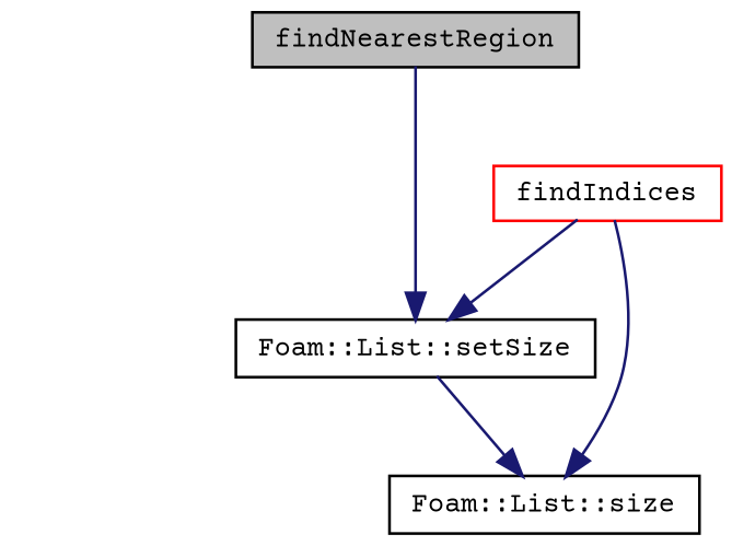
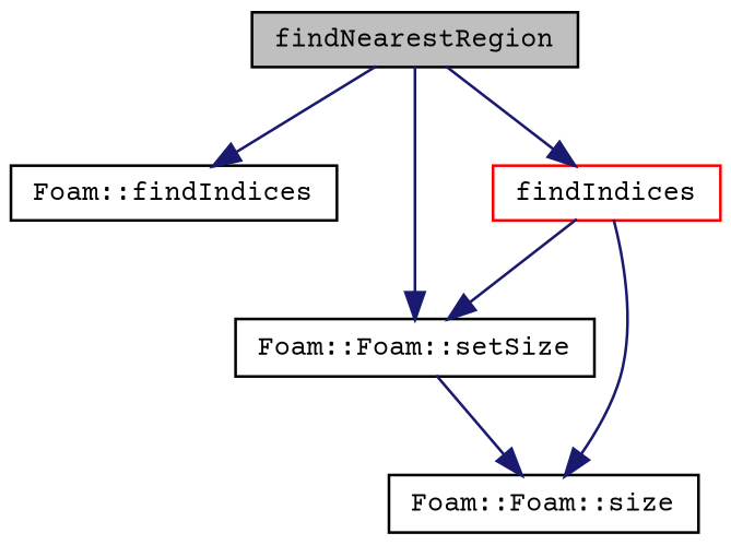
  digraph {
    fontname="Courier Prime"
    rankdir=TB
    node [color=black fontname="Courier Prime" fontsize=10 shape=record]
    edge [color=midnightblue fontname="Courier Prime" fontsize=10 labelfontname=FreeSans labelfontsize=10 style=solid]
    n1 [fillcolor=grey75 fontcolor=black height=0.2 label=findNearestRegion style=filled width=0.4]
+   n2 [height=0.2 label="Foam::findIndices" width=0.4]
    n3 [color=red height=0.2 label=findIndices width=0.4]
-   n4 [height=0.2 label="Foam::List::setSize" width=0.4]
-   n5 [height=0.2 label="Foam::List::size" width=0.4]
+   n4 [height=0.2 label="Foam::Foam::setSize" width=0.4]
+   n5 [height=0.2 label="Foam::Foam::size" width=0.4]
+   n1 -> n2
+   n1 -> n3
    n1 -> n4
    n3 -> n4
    n3 -> n5
    n4 -> n5
  }
